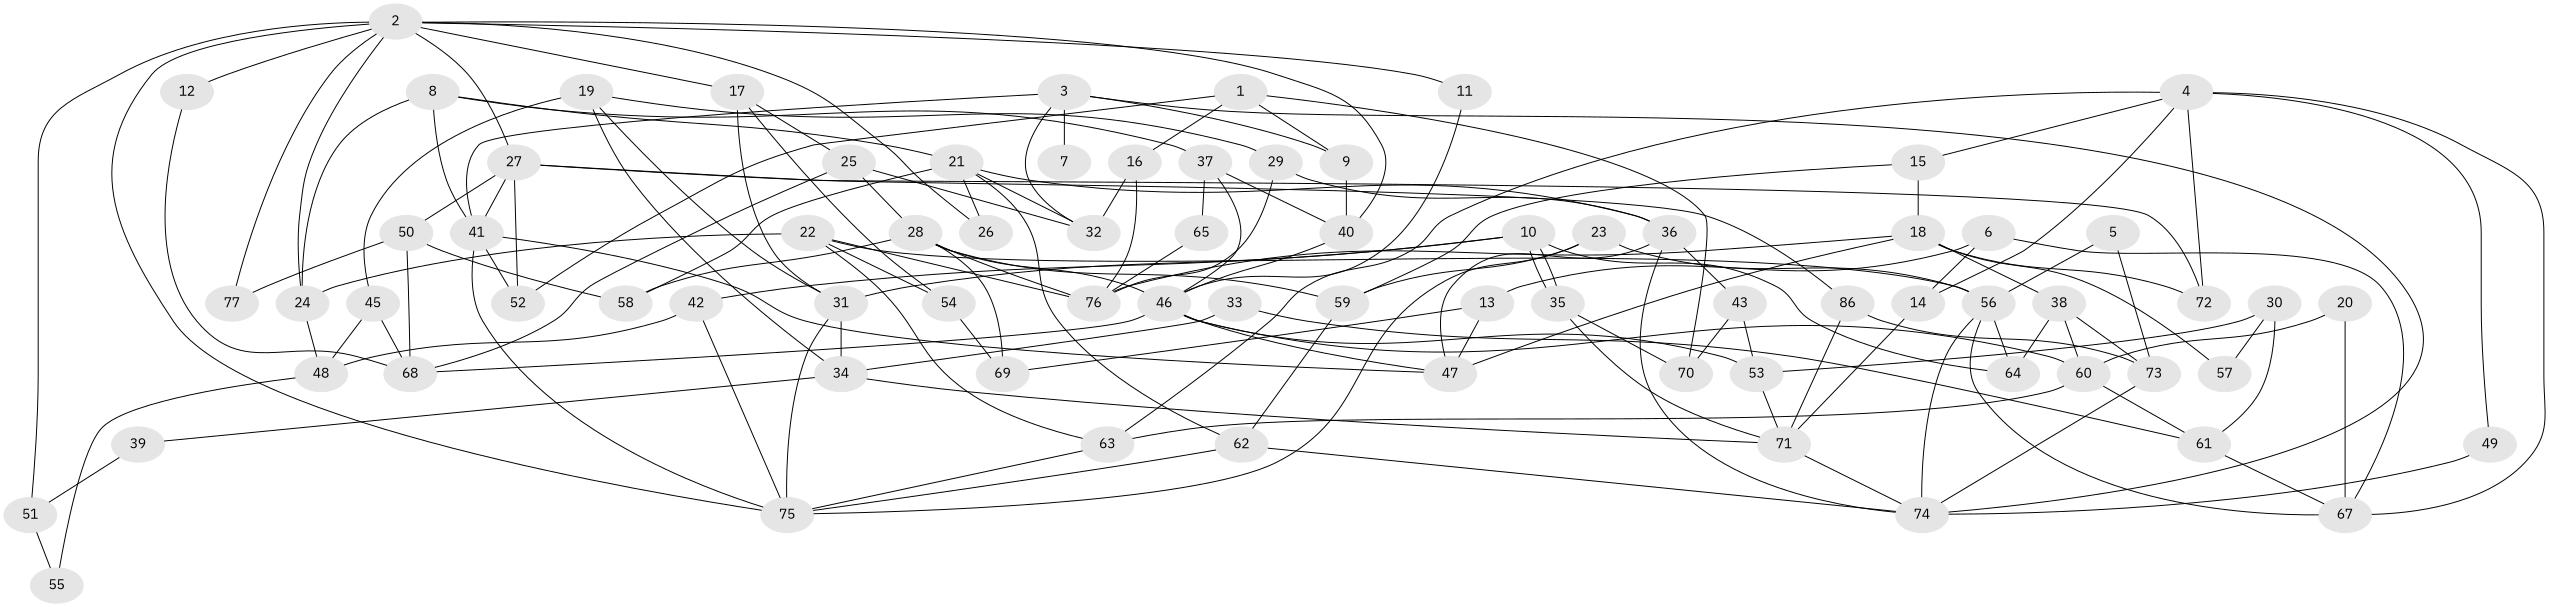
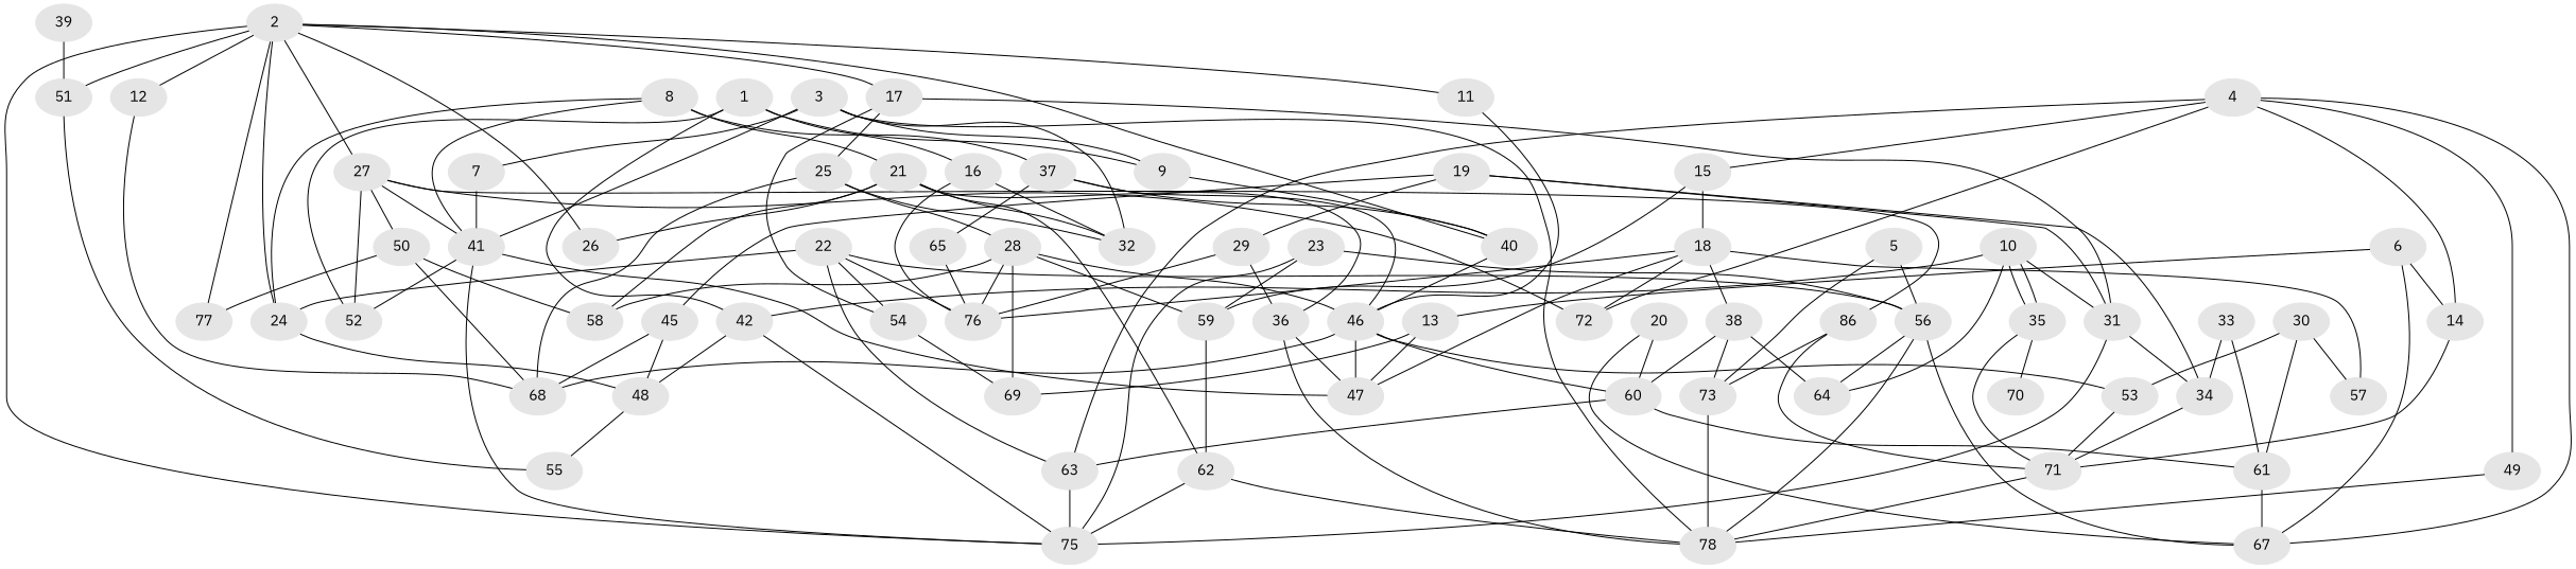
  graph {
    fontname="IBM Plex Sans"
    node [color=gray90 fontname="IBM Plex Sans" style=filled]
    edge [fontname="IBM Plex Sans"]
    1
    9
    16
    52
    70
    40
    32
    76
    2
    11
    12
    17
    24
    26
    27
    51
    75
    77
    46
    68
    31
    25
    54
    48
    41
    72
    50
    n28 [label=86]
    55
    3
    7
-   74
+   74 [label=78]
    47
    4
    14
    15
    49
    63
    67
    71
    18
    59
    5
    56
    73
    64
    6
    13
    69
    8
    21
    37
    36
    58
    62
    65
    10
    35
    42
    34
    60
    53
    38
    57
    28
    19
    29
    45
    39
    20
    61
-   43
    22
    23
    30
    33
    1 -- 9
    1 -- 16
    1 -- 52
-   1 -- 70
+   1 -- 42
    9 -- 40
    16 -- 32
    16 -- 76
    40 -- 46
    2 -- 40
    2 -- 11
    2 -- 12
    2 -- 17
    2 -- 24
    2 -- 26
    2 -- 27
    2 -- 51
    2 -- 75
    2 -- 77
    11 -- 46
    12 -- 68
    17 -- 31
    17 -- 25
    17 -- 54
    24 -- 48
    27 -- 52
    27 -- 41
    27 -- 72
    27 -- 50
    27 -- n28
    51 -- 55
    46 -- 68
    46 -- 47
    46 -- 60
    46 -- 53
    31 -- 75
    31 -- 34
    25 -- 32
    25 -- 68
    25 -- 28
    54 -- 69
    48 -- 55
    41 -- 52
    41 -- 75
    41 -- 47
    50 -- 77
    50 -- 68
    50 -- 58
    n28 -- 71
    n28 -- 73
    3 -- 9
    3 -- 32
    3 -- 41
    3 -- 7
    3 -- 74
+   7 -- 41
    4 -- 72
    4 -- 14
    4 -- 15
    4 -- 49
    4 -- 63
    4 -- 67
    14 -- 71
    15 -- 18
    15 -- 59
    49 -- 74
    63 -- 75
    71 -- 74
    18 -- 76
    18 -- 72
    18 -- 47
    18 -- 38
    18 -- 57
    59 -- 62
    5 -- 56
    5 -- 73
    56 -- 74
    56 -- 67
    56 -- 64
    73 -- 74
    6 -- 14
    6 -- 67
    6 -- 13
    13 -- 47
    13 -- 69
    8 -- 24
    8 -- 41
    8 -- 21
    8 -- 37
    21 -- 32
    21 -- 26
    21 -- 36
    21 -- 58
    21 -- 62
    37 -- 40
    37 -- 46
    37 -- 65
    36 -- 74
    36 -- 47
-   36 -- 43
    62 -- 75
    62 -- 74
    65 -- 76
    10 -- 31
    10 -- 64
    10 -- 35
    10 -- 35
    10 -- 42
    35 -- 70
    35 -- 71
    42 -- 75
    42 -- 48
    34 -- 71
-   34 -- 39
    60 -- 63
    60 -- 61
    53 -- 71
    38 -- 73
    38 -- 64
    38 -- 60
    28 -- 76
    28 -- 46
    28 -- 59
    28 -- 69
    28 -- 58
    19 -- 31
    19 -- 34
    19 -- 29
    19 -- 45
    29 -- 76
    29 -- 36
    45 -- 68
    45 -- 48
    39 -- 51
    20 -- 67
    20 -- 60
    61 -- 67
-   43 -- 70
-   43 -- 53
    22 -- 76
    22 -- 24
    22 -- 54
    22 -- 63
    22 -- 56
    23 -- 75
    23 -- 59
    23 -- 56
    30 -- 53
    30 -- 57
    30 -- 61
    33 -- 34
    33 -- 61
  }
